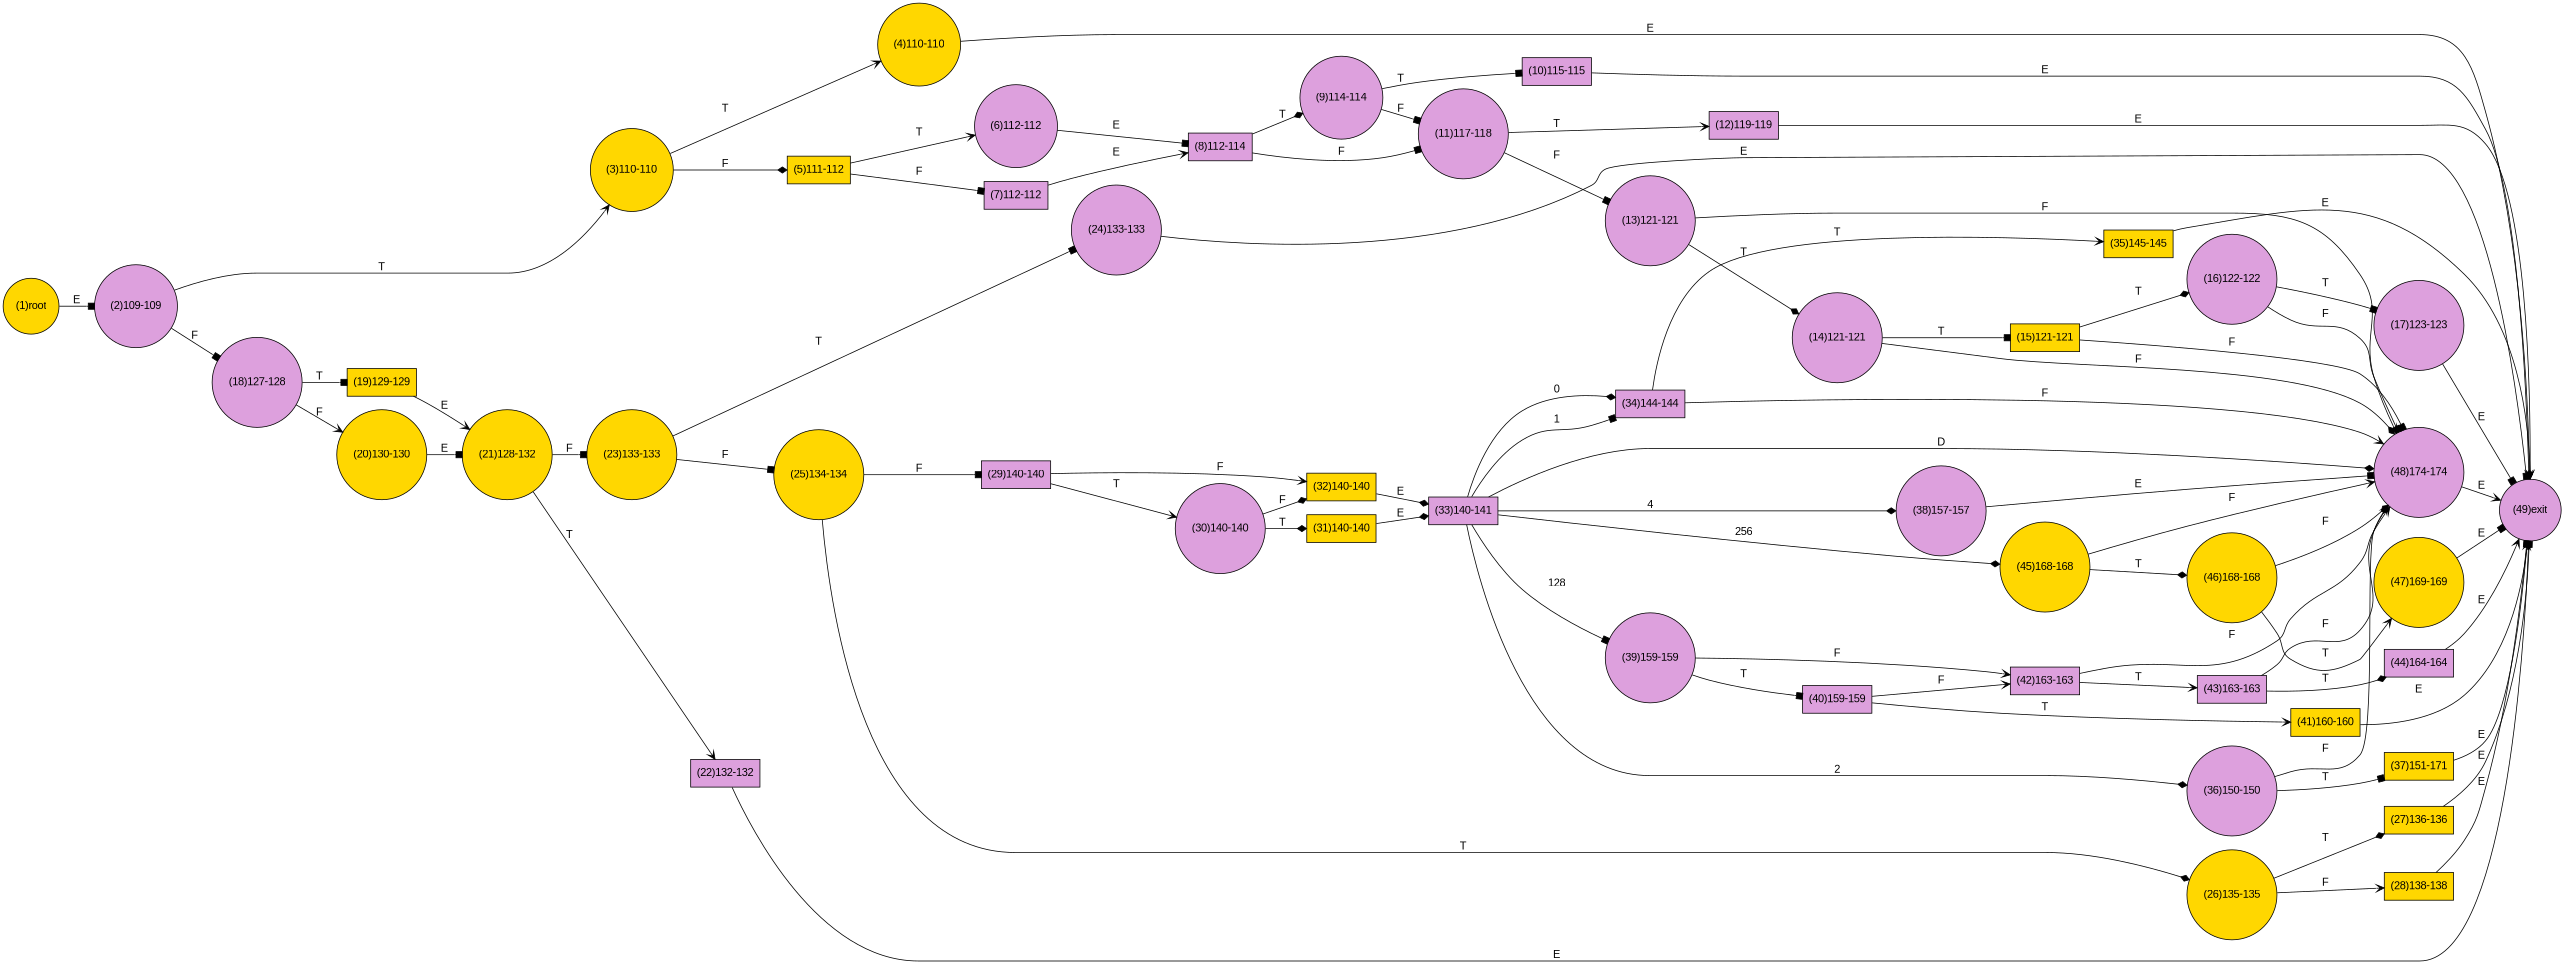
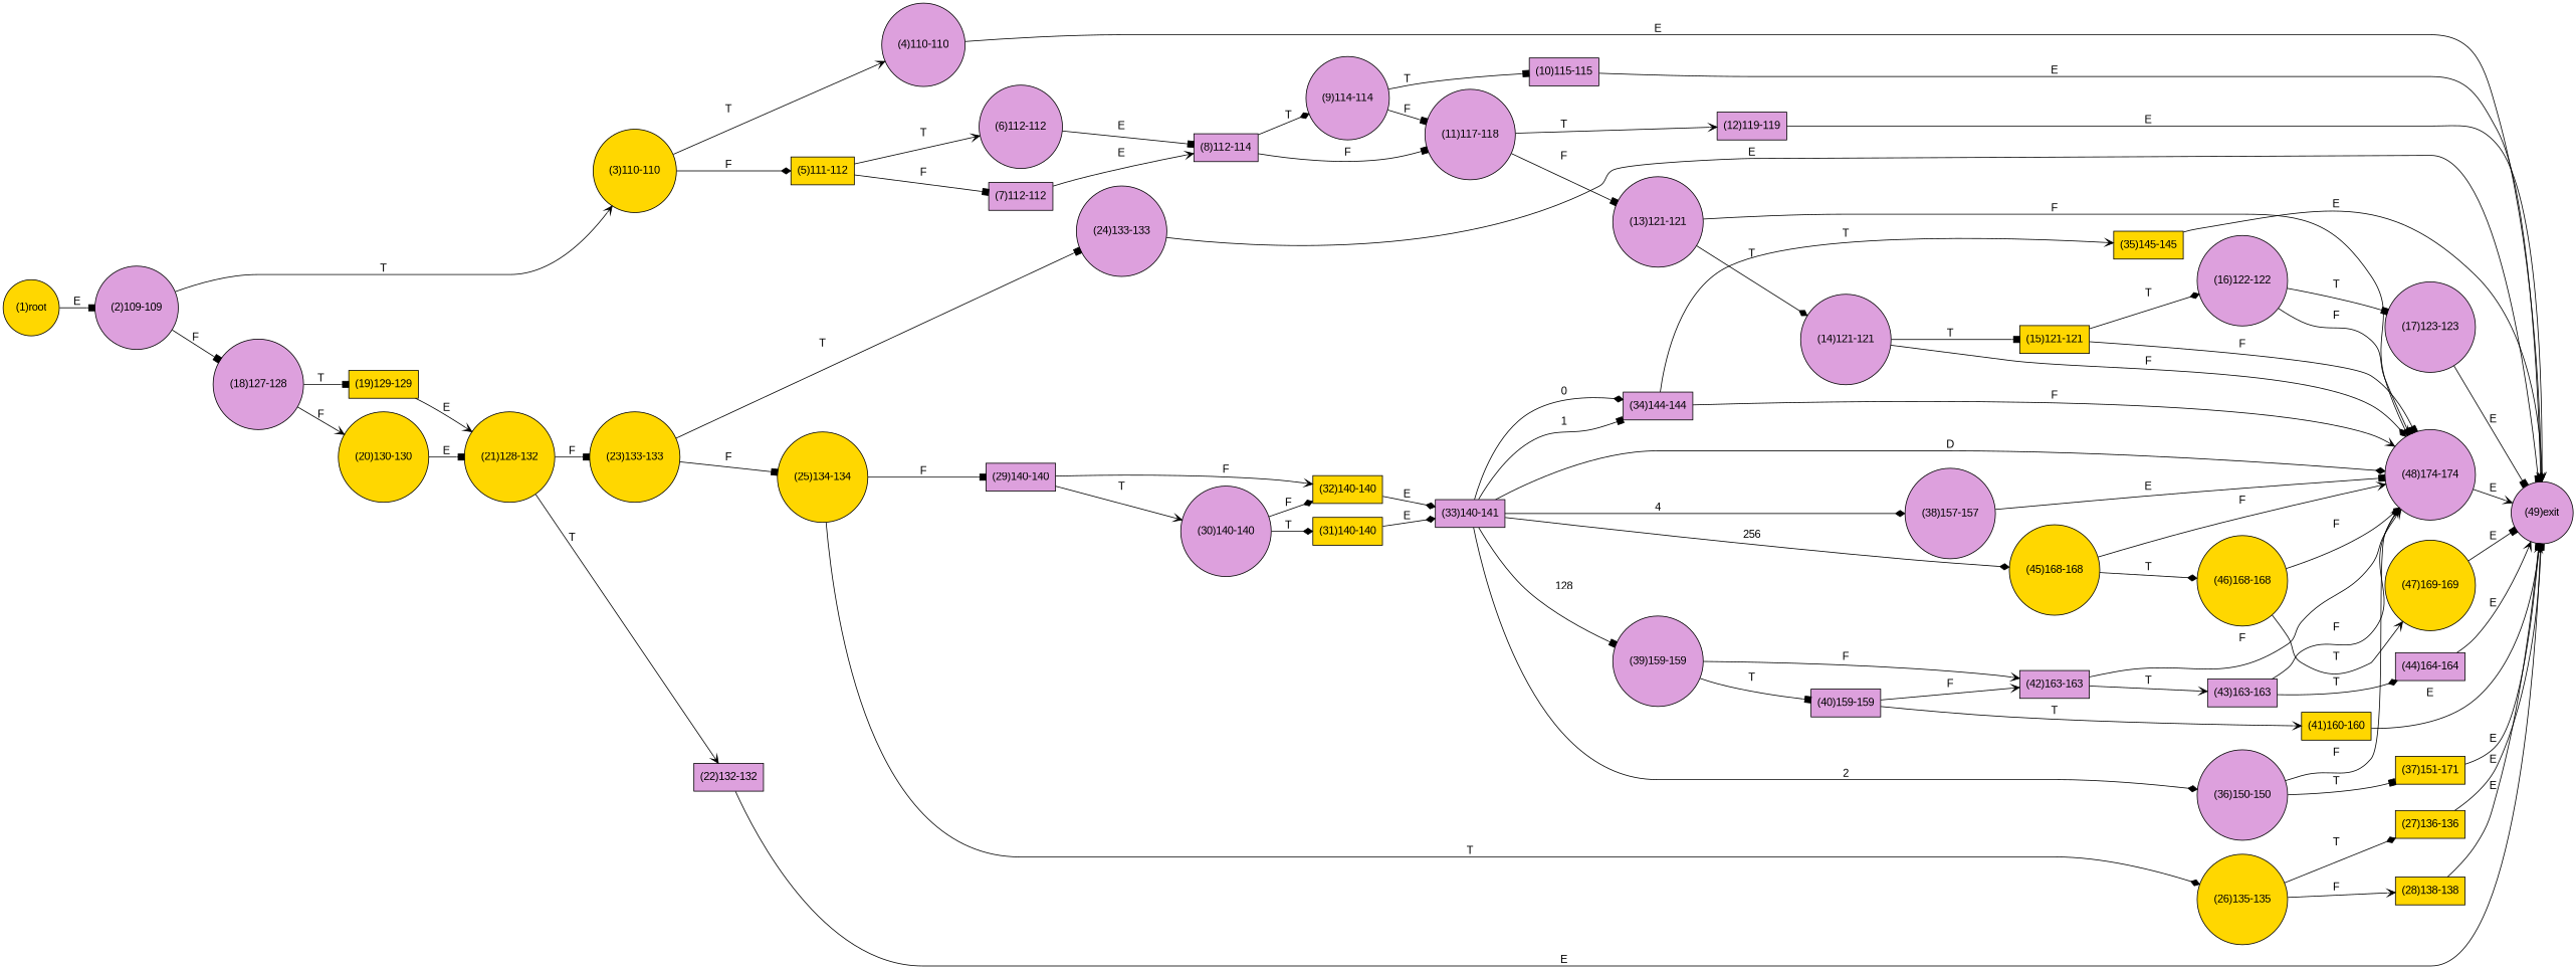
  digraph {
    fontname="Liberation Sans"
    rankdir=LR
    node [fillcolor=plum fontname="Liberation Sans" shape=circle style=filled]
    edge [arrowhead=box fontname="Liberation Sans"]
    n1 [fillcolor=gold label="(1)root"]
    n2 [label="(2)109-109"]
    n3 [fillcolor=gold label="(3)110-110"]
    n4 [label="(18)127-128"]
-   n5 [fillcolor=gold label="(4)110-110"]
+   n5 [label="(4)110-110"]
    n6 [fillcolor=gold label="(5)111-112" shape=box]
    n7 [fillcolor=gold label="(19)129-129" shape=box]
    n8 [fillcolor=gold label="(20)130-130"]
    n9 [label="(49)exit"]
    n10 [label="(6)112-112"]
    n11 [label="(7)112-112" shape=box]
    n12 [label="(8)112-114" shape=box]
    n13 [label="(9)114-114"]
    n14 [label="(11)117-118"]
    n15 [label="(10)115-115" shape=box]
    n16 [label="(12)119-119" shape=box]
    n17 [label="(13)121-121"]
    n18 [label="(14)121-121"]
    n19 [label="(48)174-174"]
    n20 [fillcolor=gold label="(15)121-121" shape=box]
    n21 [label="(16)122-122"]
    n22 [label="(17)123-123"]
    n23 [fillcolor=gold label="(21)128-132"]
    n24 [fillcolor=gold label="(23)133-133"]
    n25 [label="(22)132-132" shape=box]
    n26 [fillcolor=gold label="(25)134-134"]
    n27 [label="(24)133-133"]
    n28 [fillcolor=gold label="(26)135-135"]
    n29 [label="(29)140-140" shape=box]
    n30 [fillcolor=gold label="(27)136-136" shape=box]
    n31 [fillcolor=gold label="(28)138-138" shape=box]
    n32 [label="(30)140-140"]
    n33 [fillcolor=gold label="(32)140-140" shape=box]
    n34 [fillcolor=gold label="(31)140-140" shape=box]
    n35 [label="(33)140-141" shape=box]
    n36 [label="(34)144-144" shape=box]
    n37 [label="(38)157-157"]
    n38 [label="(39)159-159"]
    n39 [label="(36)150-150"]
    n40 [fillcolor=gold label="(45)168-168"]
    n41 [fillcolor=gold label="(35)145-145" shape=box]
    n42 [label="(42)163-163" shape=box]
    n43 [label="(40)159-159" shape=box]
    n44 [fillcolor=gold label="(37)151-171" shape=box]
    n45 [fillcolor=gold label="(46)168-168"]
    n46 [label="(43)163-163" shape=box]
    n47 [fillcolor=gold label="(41)160-160" shape=box]
    n48 [label="(44)164-164" shape=box]
    n49 [fillcolor=gold label="(47)169-169"]
    n1 -> n2 [label=E]
    n2 -> n3 [arrowhead=vee label=T]
    n2 -> n4 [label=F]
    n3 -> n5 [arrowhead=vee label=T]
    n3 -> n6 [arrowhead=diamond label=F]
    n4 -> n7 [label=T]
    n4 -> n8 [arrowhead=vee label=F]
    n5 -> n9 [arrowhead=diamond label=E]
    n6 -> n10 [arrowhead=vee label=T]
    n6 -> n11 [label=F]
    n7 -> n23 [arrowhead=vee label=E]
    n8 -> n23 [label=E]
    n10 -> n12 [label=E]
    n11 -> n12 [arrowhead=vee label=E]
    n12 -> n13 [arrowhead=diamond label=T]
    n12 -> n14 [label=F]
    n13 -> n14 [label=F]
    n13 -> n15 [label=T]
    n14 -> n16 [arrowhead=vee label=T]
    n14 -> n17 [label=F]
    n15 -> n9 [arrowhead=vee label=E]
    n16 -> n9 [arrowhead=vee label=E]
    n17 -> n18 [arrowhead=diamond label=T]
    n17 -> n19 [arrowhead=vee label=F]
    n18 -> n19 [arrowhead=diamond label=F]
    n18 -> n20 [label=T]
    n19 -> n9 [arrowhead=vee label=E]
    n20 -> n19 [label=F]
    n20 -> n21 [arrowhead=diamond label=T]
    n21 -> n19 [label=F]
    n21 -> n22 [label=T]
    n22 -> n9 [label=E]
    n23 -> n24 [label=F]
    n23 -> n25 [arrowhead=vee label=T]
    n24 -> n26 [label=F]
    n24 -> n27 [label=T]
    n25 -> n9 [arrowhead=diamond label=E]
    n26 -> n28 [arrowhead=diamond label=T]
    n26 -> n29 [label=F]
    n27 -> n9 [label=E]
    n28 -> n30 [arrowhead=diamond label=T]
    n28 -> n31 [arrowhead=vee label=F]
    n29 -> n32 [arrowhead=vee label=T]
    n29 -> n33 [arrowhead=vee label=F]
    n30 -> n9 [label=E]
    n31 -> n9 [label=E]
    n32 -> n33 [arrowhead=diamond label=F]
    n32 -> n34 [arrowhead=diamond label=T]
    n33 -> n35 [arrowhead=diamond label=E]
    n34 -> n35 [arrowhead=diamond label=E]
    n35 -> n19 [arrowhead=diamond label=D]
    n35 -> n36 [arrowhead=diamond label=0]
    n35 -> n36 [label=1]
    n35 -> n37 [arrowhead=diamond label=4]
    n35 -> n38 [label=128]
    n35 -> n39 [arrowhead=diamond label=2]
    n35 -> n40 [arrowhead=diamond label=256]
    n36 -> n19 [arrowhead=vee label=F]
    n36 -> n41 [arrowhead=vee label=T]
    n37 -> n19 [label=E]
    n38 -> n42 [arrowhead=vee label=F]
    n38 -> n43 [label=T]
    n39 -> n19 [arrowhead=vee label=F]
    n39 -> n44 [label=T]
    n40 -> n19 [arrowhead=vee label=F]
    n40 -> n45 [arrowhead=diamond label=T]
    n41 -> n9 [arrowhead=vee label=E]
    n42 -> n19 [arrowhead=vee label=F]
    n42 -> n46 [arrowhead=vee label=T]
    n43 -> n42 [arrowhead=vee label=F]
    n43 -> n47 [arrowhead=vee label=T]
    n44 -> n9 [label=E]
    n45 -> n19 [arrowhead=diamond label=F]
    n45 -> n49 [arrowhead=vee label=T]
    n46 -> n19 [arrowhead=diamond label=F]
    n46 -> n48 [arrowhead=diamond label=T]
    n47 -> n9 [arrowhead=vee label=E]
    n48 -> n9 [arrowhead=vee label=E]
    n49 -> n9 [label=E]
  }
